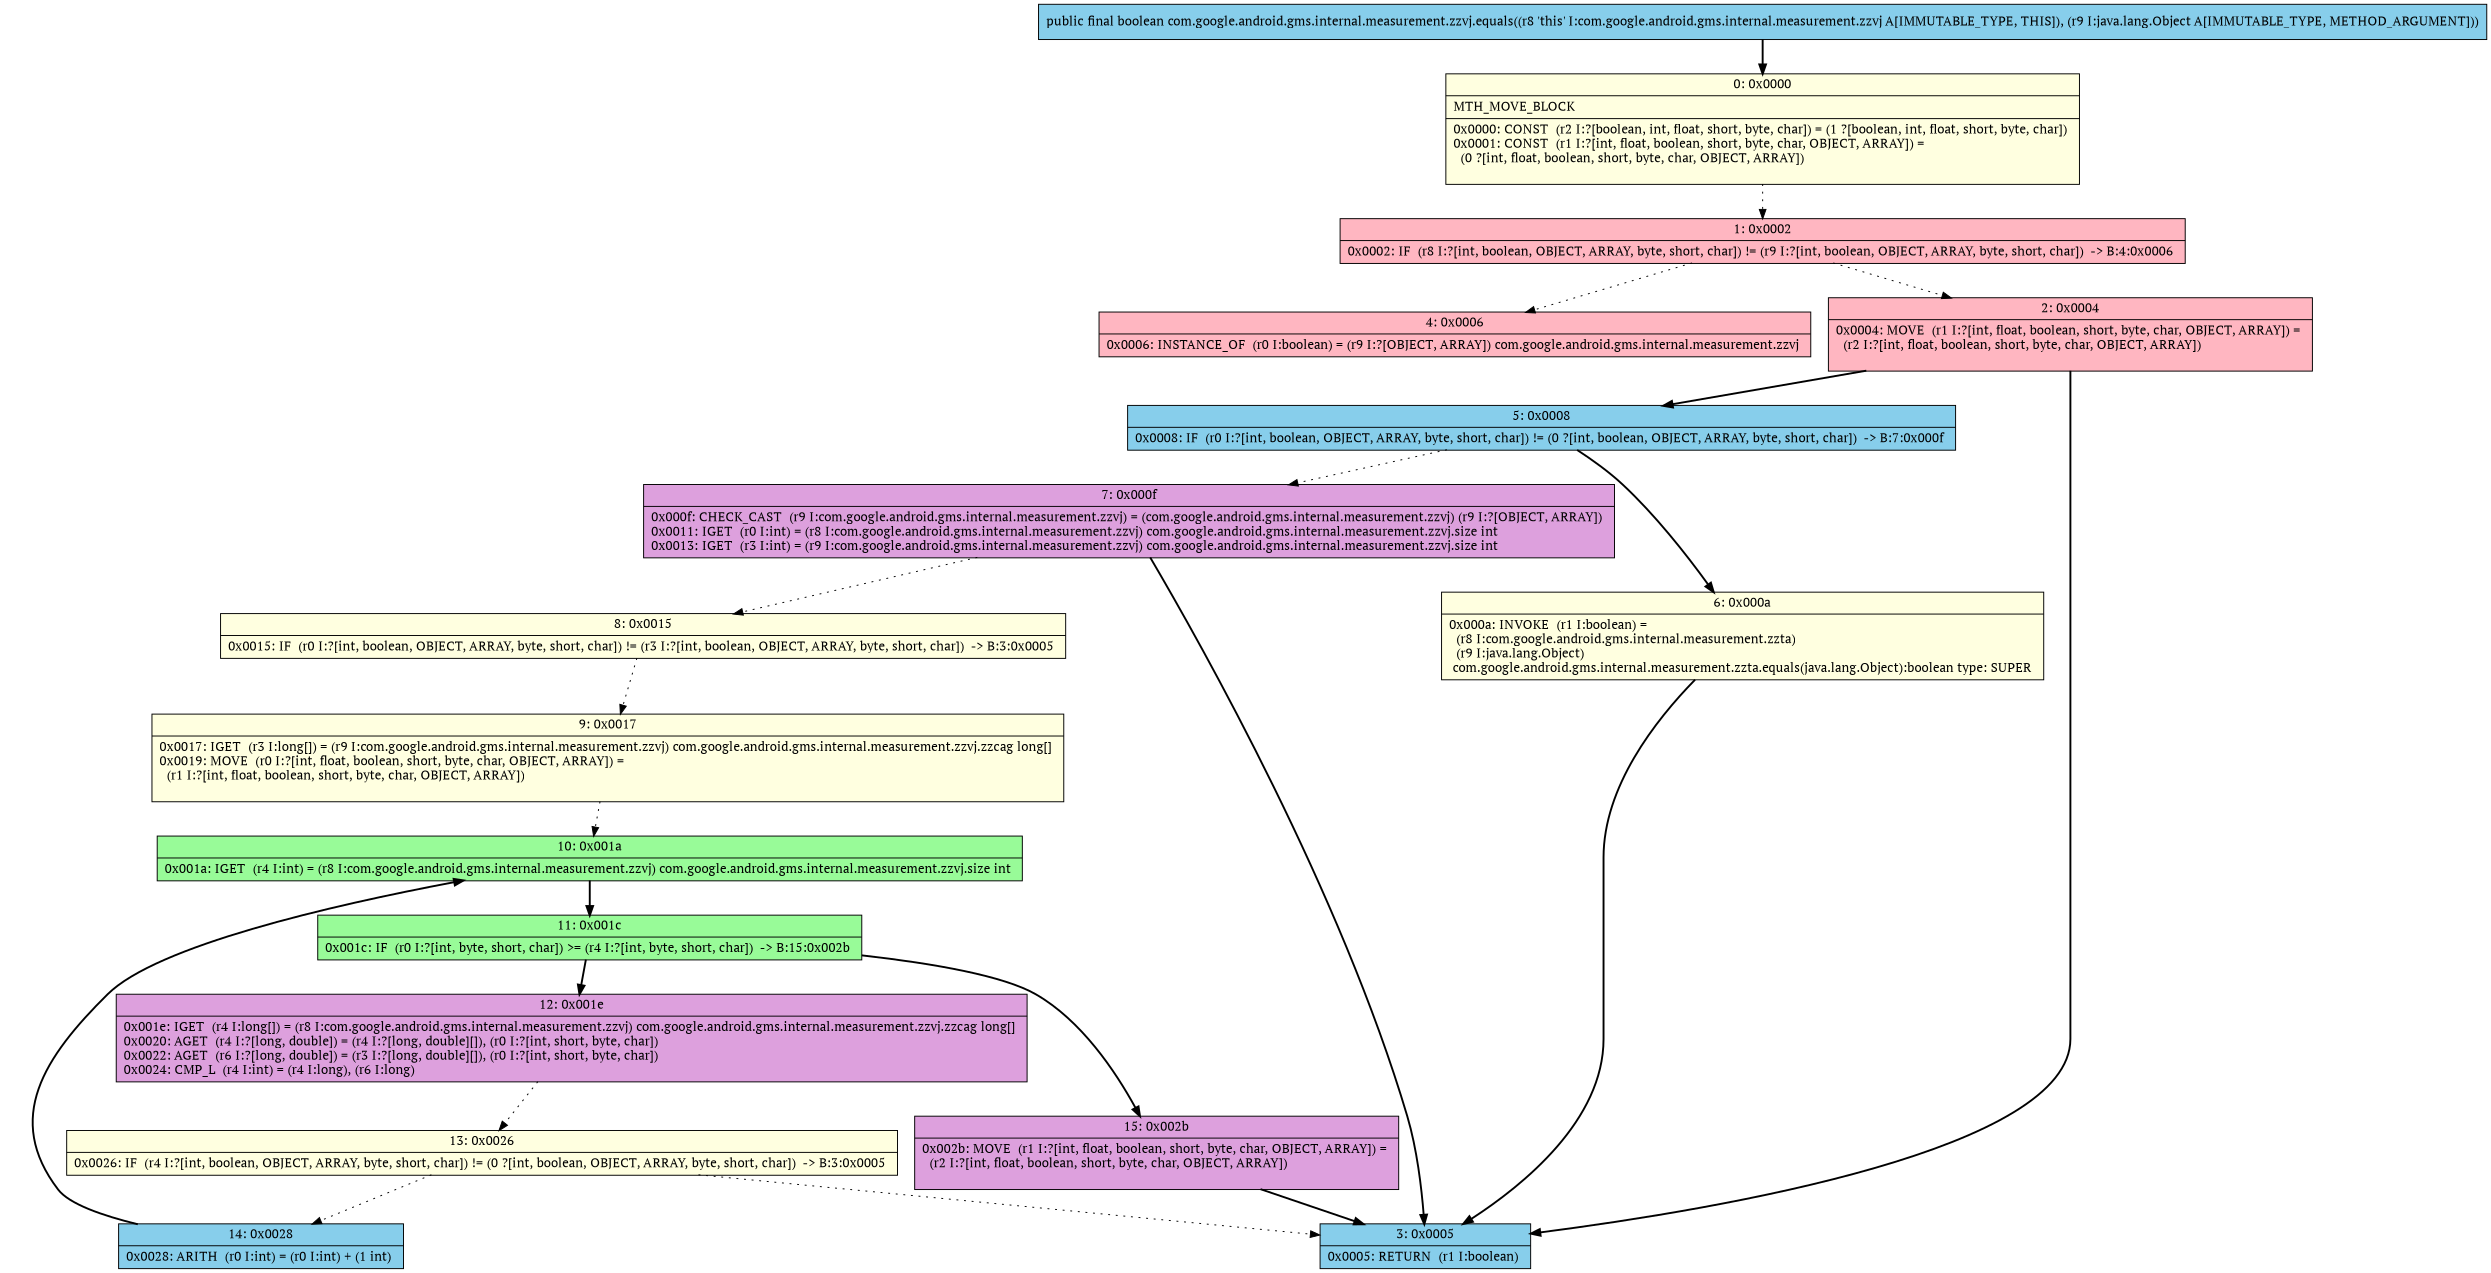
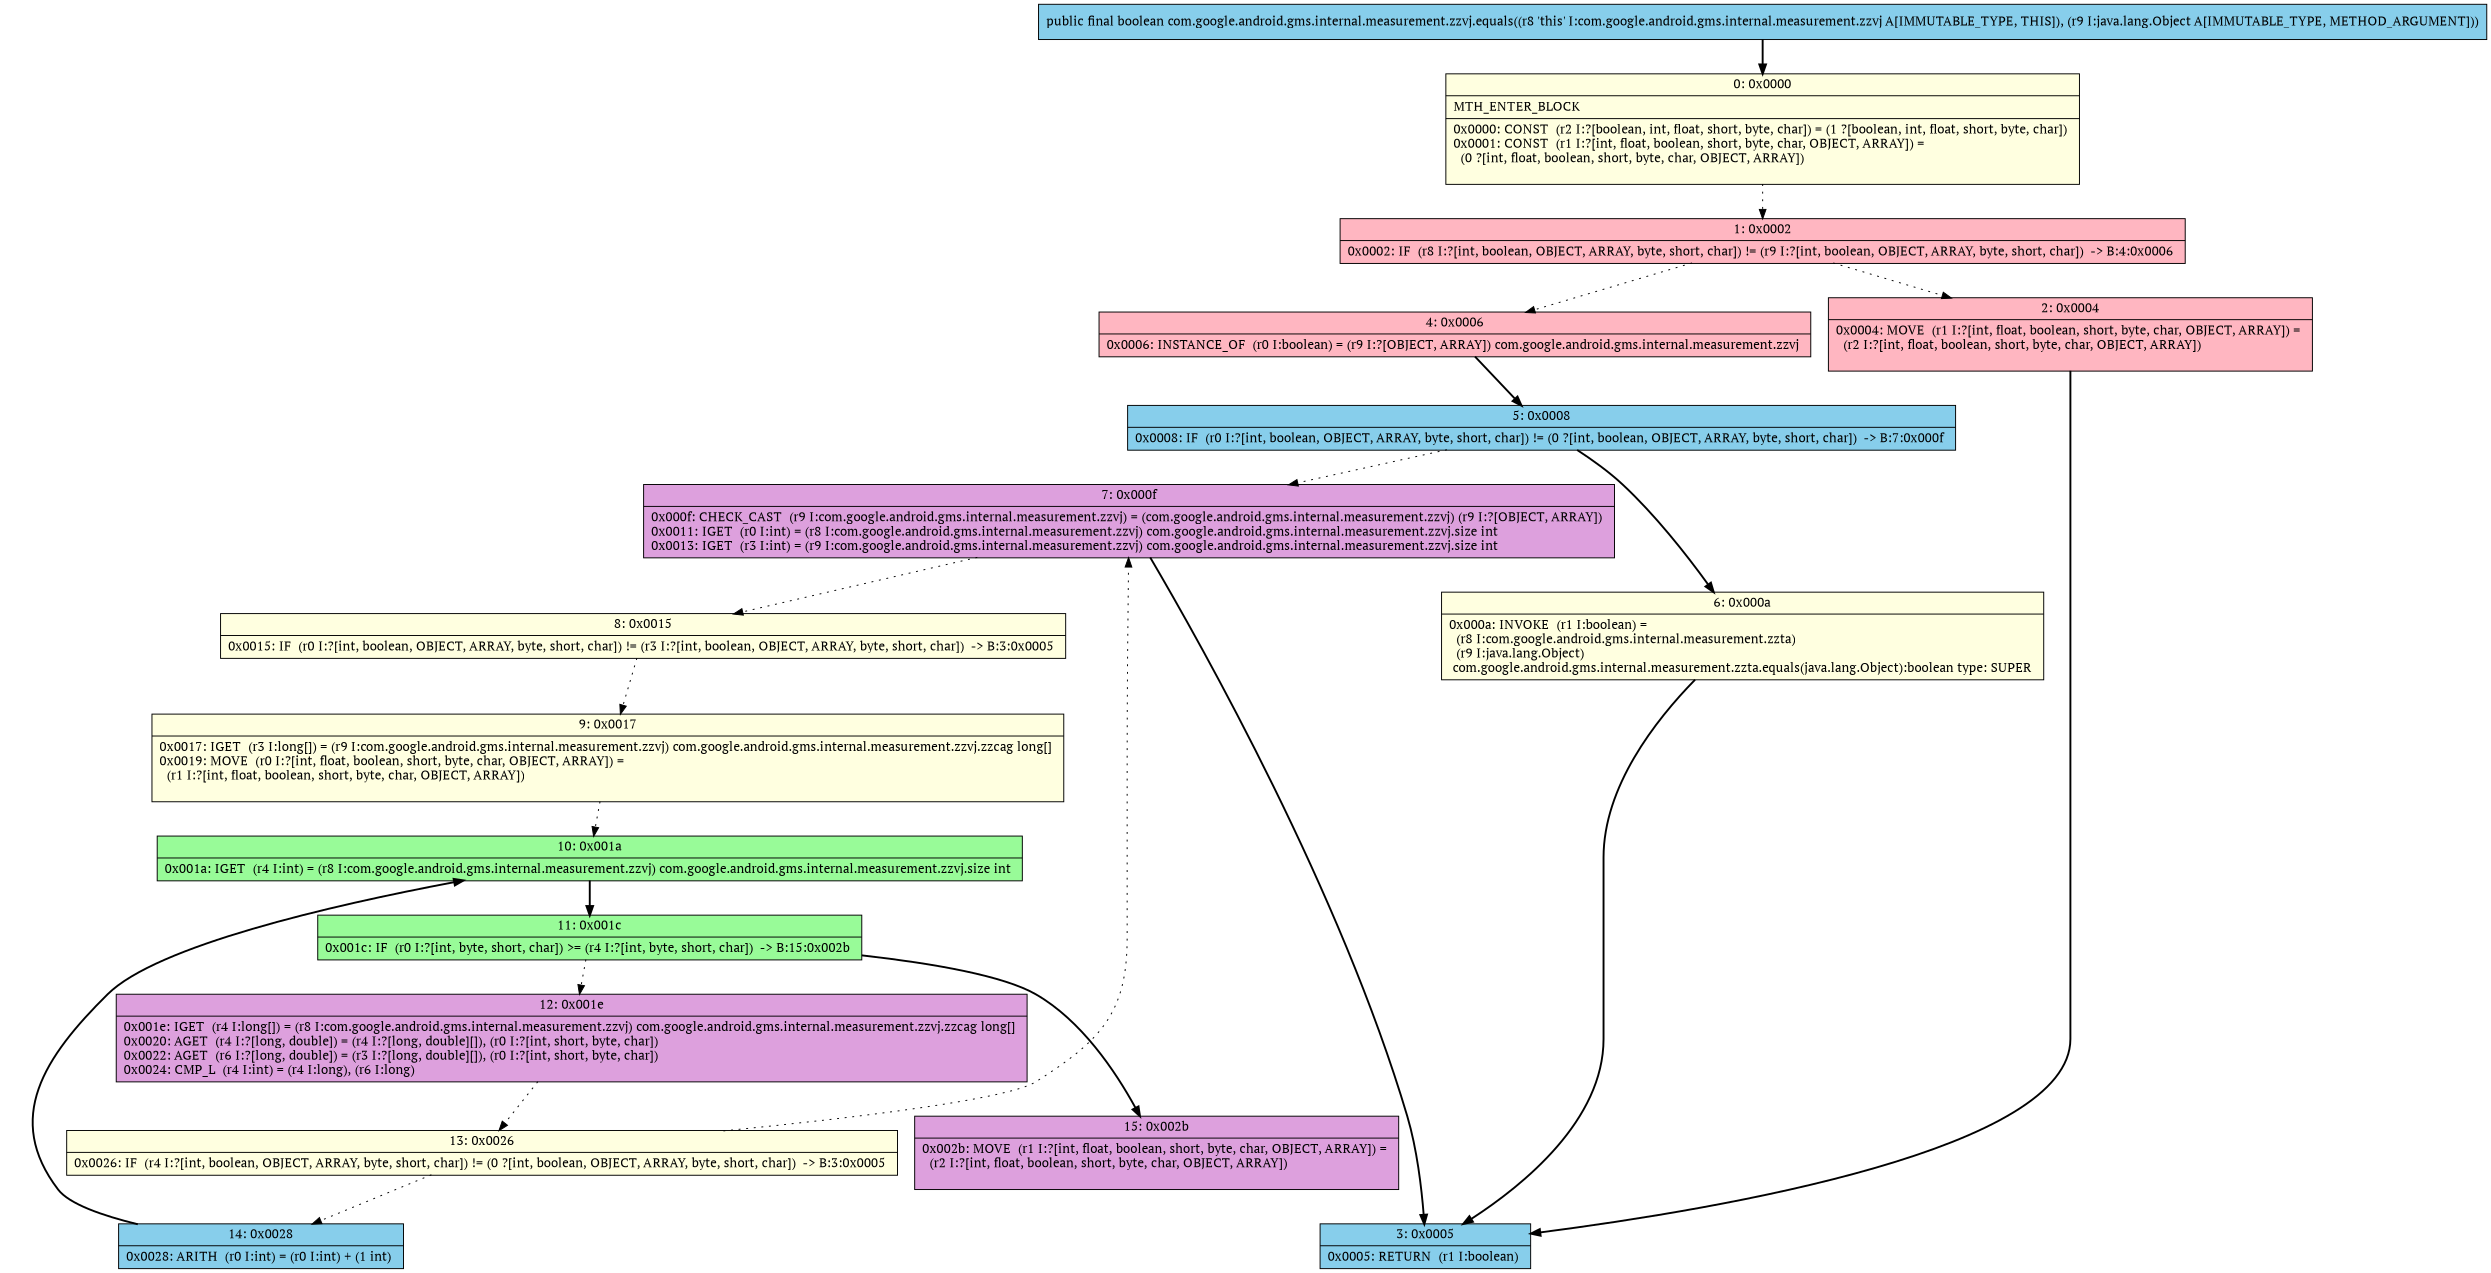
  digraph {
    fontname="PT Serif"
    node [fillcolor=lightyellow fontname="PT Serif" shape=record style=filled]
    edge [fontname="PT Serif" style=dotted]
-   n1 [label="{0\:\ 0x0000|MTH_MOVE_BLOCK\l|0x0000: CONST  (r2 I:?[boolean, int, float, short, byte, char]) = (1 ?[boolean, int, float, short, byte, char]) \l0x0001: CONST  (r1 I:?[int, float, boolean, short, byte, char, OBJECT, ARRAY]) = \l  (0 ?[int, float, boolean, short, byte, char, OBJECT, ARRAY])\l \l}"]
+   n1 [label="{0\:\ 0x0000|MTH_ENTER_BLOCK\l|0x0000: CONST  (r2 I:?[boolean, int, float, short, byte, char]) = (1 ?[boolean, int, float, short, byte, char]) \l0x0001: CONST  (r1 I:?[int, float, boolean, short, byte, char, OBJECT, ARRAY]) = \l  (0 ?[int, float, boolean, short, byte, char, OBJECT, ARRAY])\l \l}"]
    n2 [fillcolor=lightpink label="{1\:\ 0x0002|0x0002: IF  (r8 I:?[int, boolean, OBJECT, ARRAY, byte, short, char]) != (r9 I:?[int, boolean, OBJECT, ARRAY, byte, short, char])  \-\> B:4:0x0006 \l}"]
    n3 [fillcolor=lightpink label="{2\:\ 0x0004|0x0004: MOVE  (r1 I:?[int, float, boolean, short, byte, char, OBJECT, ARRAY]) = \l  (r2 I:?[int, float, boolean, short, byte, char, OBJECT, ARRAY])\l \l}"]
    n4 [fillcolor=lightpink label="{4\:\ 0x0006|0x0006: INSTANCE_OF  (r0 I:boolean) = (r9 I:?[OBJECT, ARRAY]) com.google.android.gms.internal.measurement.zzvj \l}"]
    n5 [fillcolor=skyblue label="{3\:\ 0x0005|0x0005: RETURN  (r1 I:boolean) \l}"]
    n6 [fillcolor=skyblue label="{5\:\ 0x0008|0x0008: IF  (r0 I:?[int, boolean, OBJECT, ARRAY, byte, short, char]) != (0 ?[int, boolean, OBJECT, ARRAY, byte, short, char])  \-\> B:7:0x000f \l}"]
    n7 [label="{6\:\ 0x000a|0x000a: INVOKE  (r1 I:boolean) = \l  (r8 I:com.google.android.gms.internal.measurement.zzta)\l  (r9 I:java.lang.Object)\l com.google.android.gms.internal.measurement.zzta.equals(java.lang.Object):boolean type: SUPER \l}"]
    n8 [fillcolor=plum label="{7\:\ 0x000f|0x000f: CHECK_CAST  (r9 I:com.google.android.gms.internal.measurement.zzvj) = (com.google.android.gms.internal.measurement.zzvj) (r9 I:?[OBJECT, ARRAY]) \l0x0011: IGET  (r0 I:int) = (r8 I:com.google.android.gms.internal.measurement.zzvj) com.google.android.gms.internal.measurement.zzvj.size int \l0x0013: IGET  (r3 I:int) = (r9 I:com.google.android.gms.internal.measurement.zzvj) com.google.android.gms.internal.measurement.zzvj.size int \l}"]
    n9 [label="{8\:\ 0x0015|0x0015: IF  (r0 I:?[int, boolean, OBJECT, ARRAY, byte, short, char]) != (r3 I:?[int, boolean, OBJECT, ARRAY, byte, short, char])  \-\> B:3:0x0005 \l}"]
    n10 [label="{9\:\ 0x0017|0x0017: IGET  (r3 I:long[]) = (r9 I:com.google.android.gms.internal.measurement.zzvj) com.google.android.gms.internal.measurement.zzvj.zzcag long[] \l0x0019: MOVE  (r0 I:?[int, float, boolean, short, byte, char, OBJECT, ARRAY]) = \l  (r1 I:?[int, float, boolean, short, byte, char, OBJECT, ARRAY])\l \l}"]
    n11 [fillcolor=palegreen label="{10\:\ 0x001a|0x001a: IGET  (r4 I:int) = (r8 I:com.google.android.gms.internal.measurement.zzvj) com.google.android.gms.internal.measurement.zzvj.size int \l}"]
    n12 [fillcolor=palegreen label="{11\:\ 0x001c|0x001c: IF  (r0 I:?[int, byte, short, char]) \>= (r4 I:?[int, byte, short, char])  \-\> B:15:0x002b \l}"]
    n13 [fillcolor=plum label="{12\:\ 0x001e|0x001e: IGET  (r4 I:long[]) = (r8 I:com.google.android.gms.internal.measurement.zzvj) com.google.android.gms.internal.measurement.zzvj.zzcag long[] \l0x0020: AGET  (r4 I:?[long, double]) = (r4 I:?[long, double][]), (r0 I:?[int, short, byte, char]) \l0x0022: AGET  (r6 I:?[long, double]) = (r3 I:?[long, double][]), (r0 I:?[int, short, byte, char]) \l0x0024: CMP_L  (r4 I:int) = (r4 I:long), (r6 I:long) \l}"]
    n14 [fillcolor=plum label="{15\:\ 0x002b|0x002b: MOVE  (r1 I:?[int, float, boolean, short, byte, char, OBJECT, ARRAY]) = \l  (r2 I:?[int, float, boolean, short, byte, char, OBJECT, ARRAY])\l \l}"]
    n15 [label="{13\:\ 0x0026|0x0026: IF  (r4 I:?[int, boolean, OBJECT, ARRAY, byte, short, char]) != (0 ?[int, boolean, OBJECT, ARRAY, byte, short, char])  \-\> B:3:0x0005 \l}"]
    n16 [fillcolor=skyblue label="{14\:\ 0x0028|0x0028: ARITH  (r0 I:int) = (r0 I:int) + (1 int) \l}"]
    n17 [fillcolor=skyblue label="{public final boolean com.google.android.gms.internal.measurement.zzvj.equals((r8 'this' I:com.google.android.gms.internal.measurement.zzvj A[IMMUTABLE_TYPE, THIS]), (r9 I:java.lang.Object A[IMMUTABLE_TYPE, METHOD_ARGUMENT])) }"]
    n1 -> n2
    n2 -> n3
    n2 -> n4
    n3 -> n5 [style=bold]
-   n3 -> n6 [style=bold]
+   n4 -> n6 [style=bold]
    n6 -> n7 [style=bold]
    n6 -> n8
    n7 -> n5 [style=bold]
    n8 -> n5 [style=bold]
    n8 -> n9
    n9 -> n10
    n10 -> n11
    n11 -> n12 [style=bold]
-   n12 -> n13 [style=bold]
+   n12 -> n13
    n12 -> n14 [style=bold]
    n13 -> n15
-   n14 -> n5 [style=bold]
-   n15 -> n5
+   n15 -> n8
    n15 -> n16
    n16 -> n11 [style=bold]
    n17 -> n1 [style=bold]
  }
